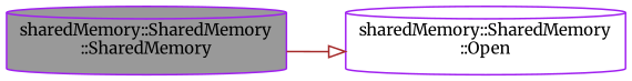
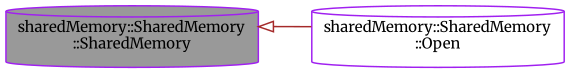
  digraph {
    rankdir=LR
    fontname=Merriweather
    node [color=purple fontname=Merriweather fontsize=10 shape=cylinder style=filled]
    n1 [fillcolor=grey60 fontcolor=black height=0.2 label="sharedMemory::SharedMemory\l::SharedMemory" width=0.4]
    n2 [fillcolor=white height=0.2 label="sharedMemory::SharedMemory\l::Open" width=0.4]
-   n1 -> n2 [color=brown fontname=Merriweather fontsize=10 labelfontname=Helvetica labelfontsize=10 style=solid arrowhead=onormal]
+   n2 -> n1 [color=brown fontname=Merriweather fontsize=10 labelfontname=Helvetica labelfontsize=10 style=solid arrowhead=onormal]
  }
